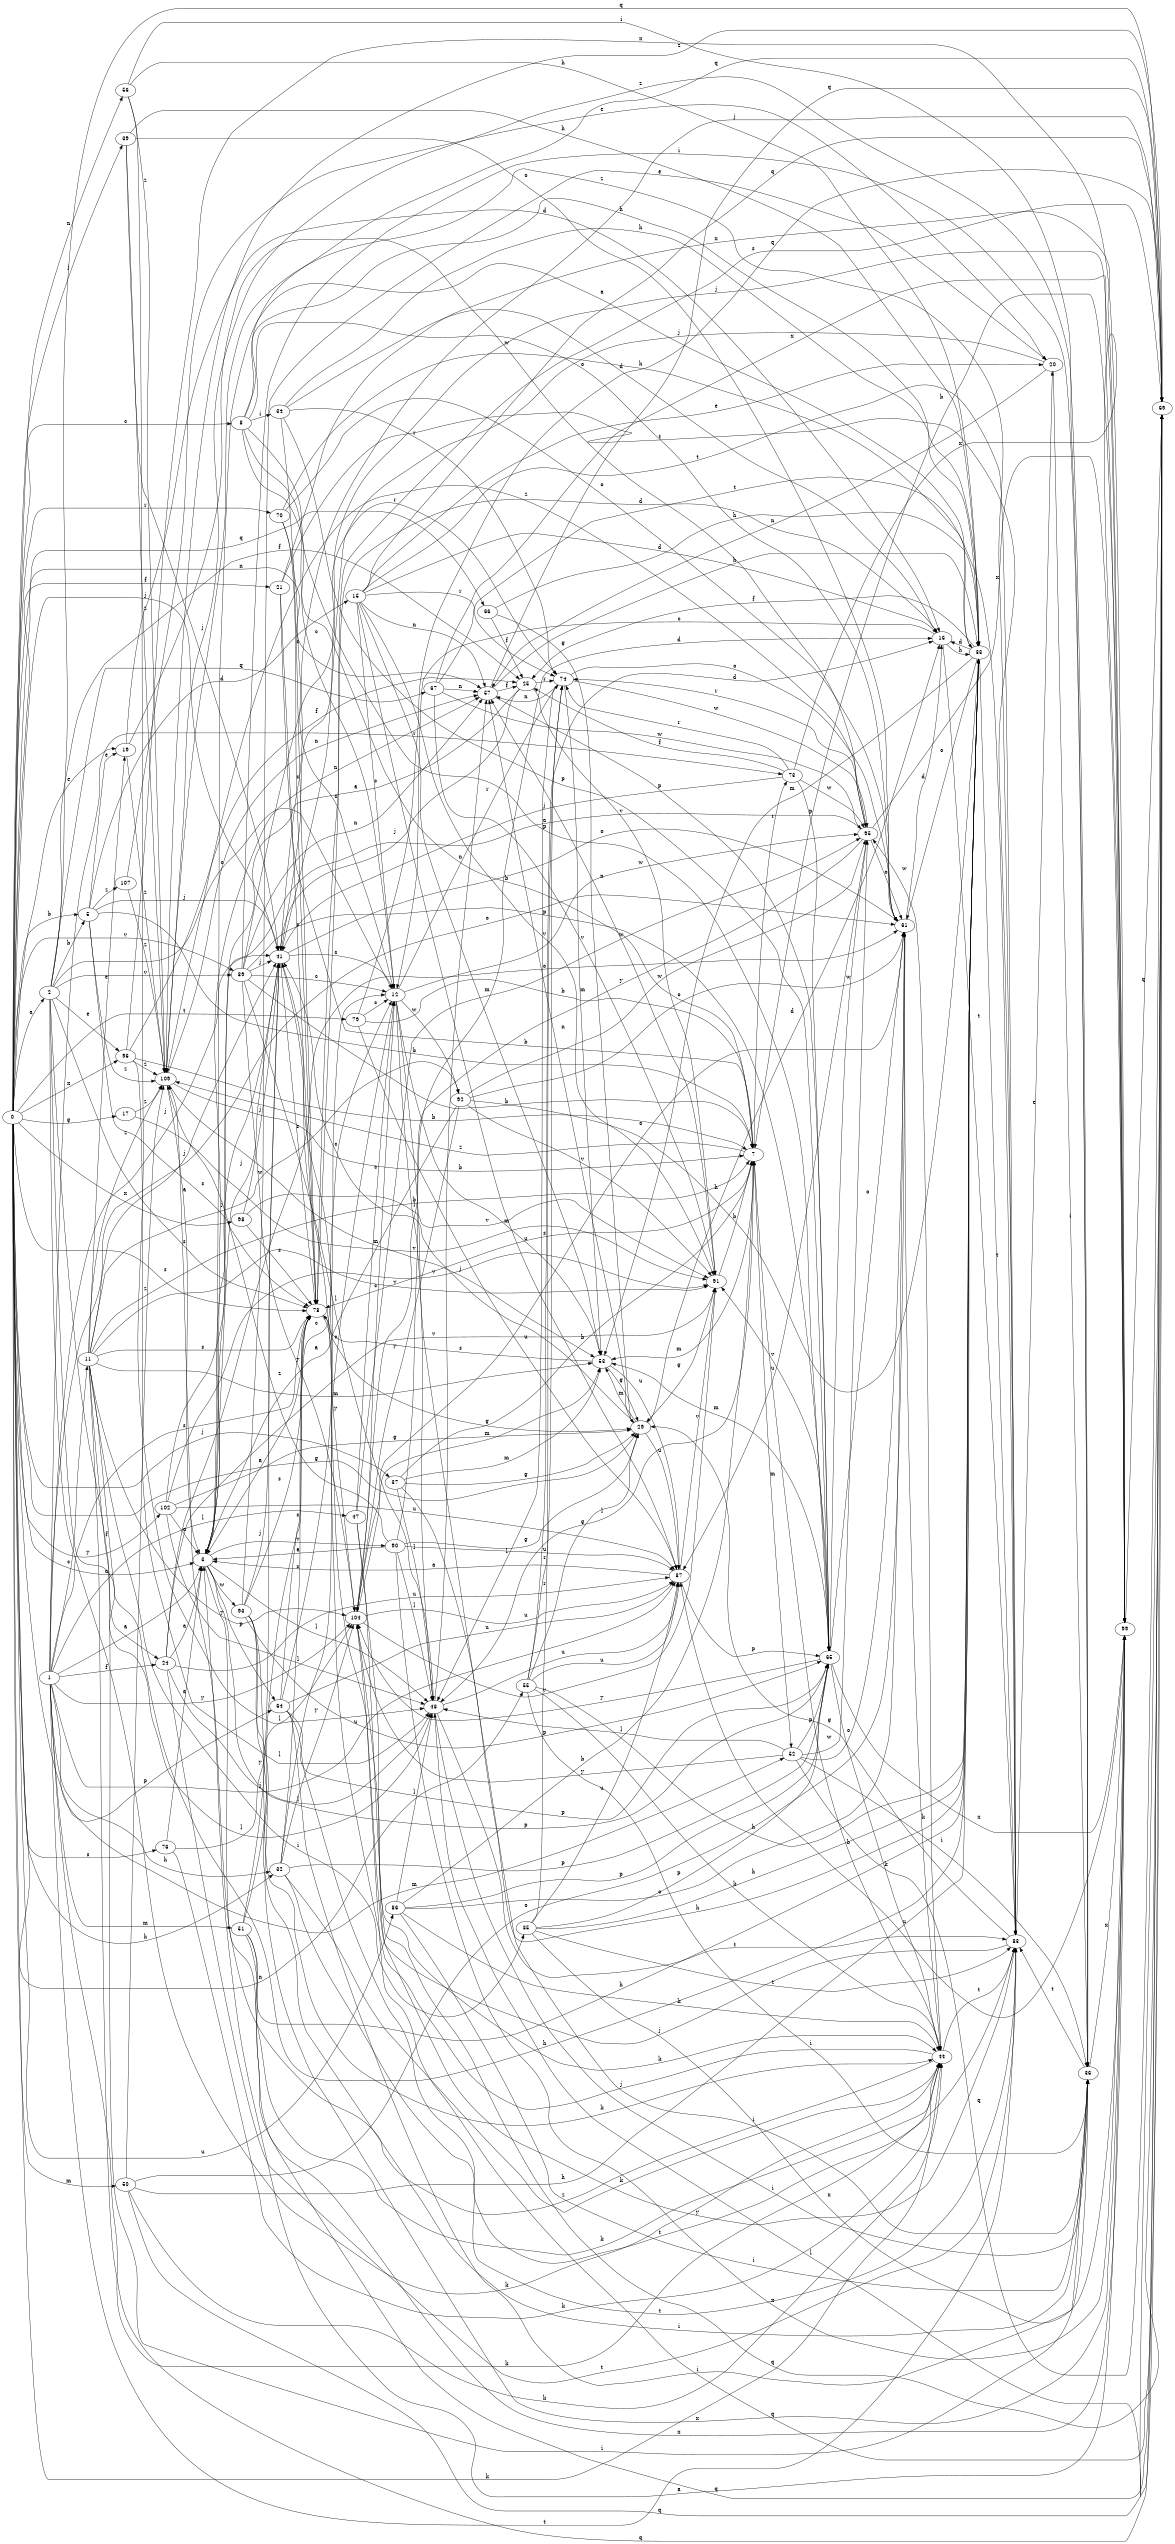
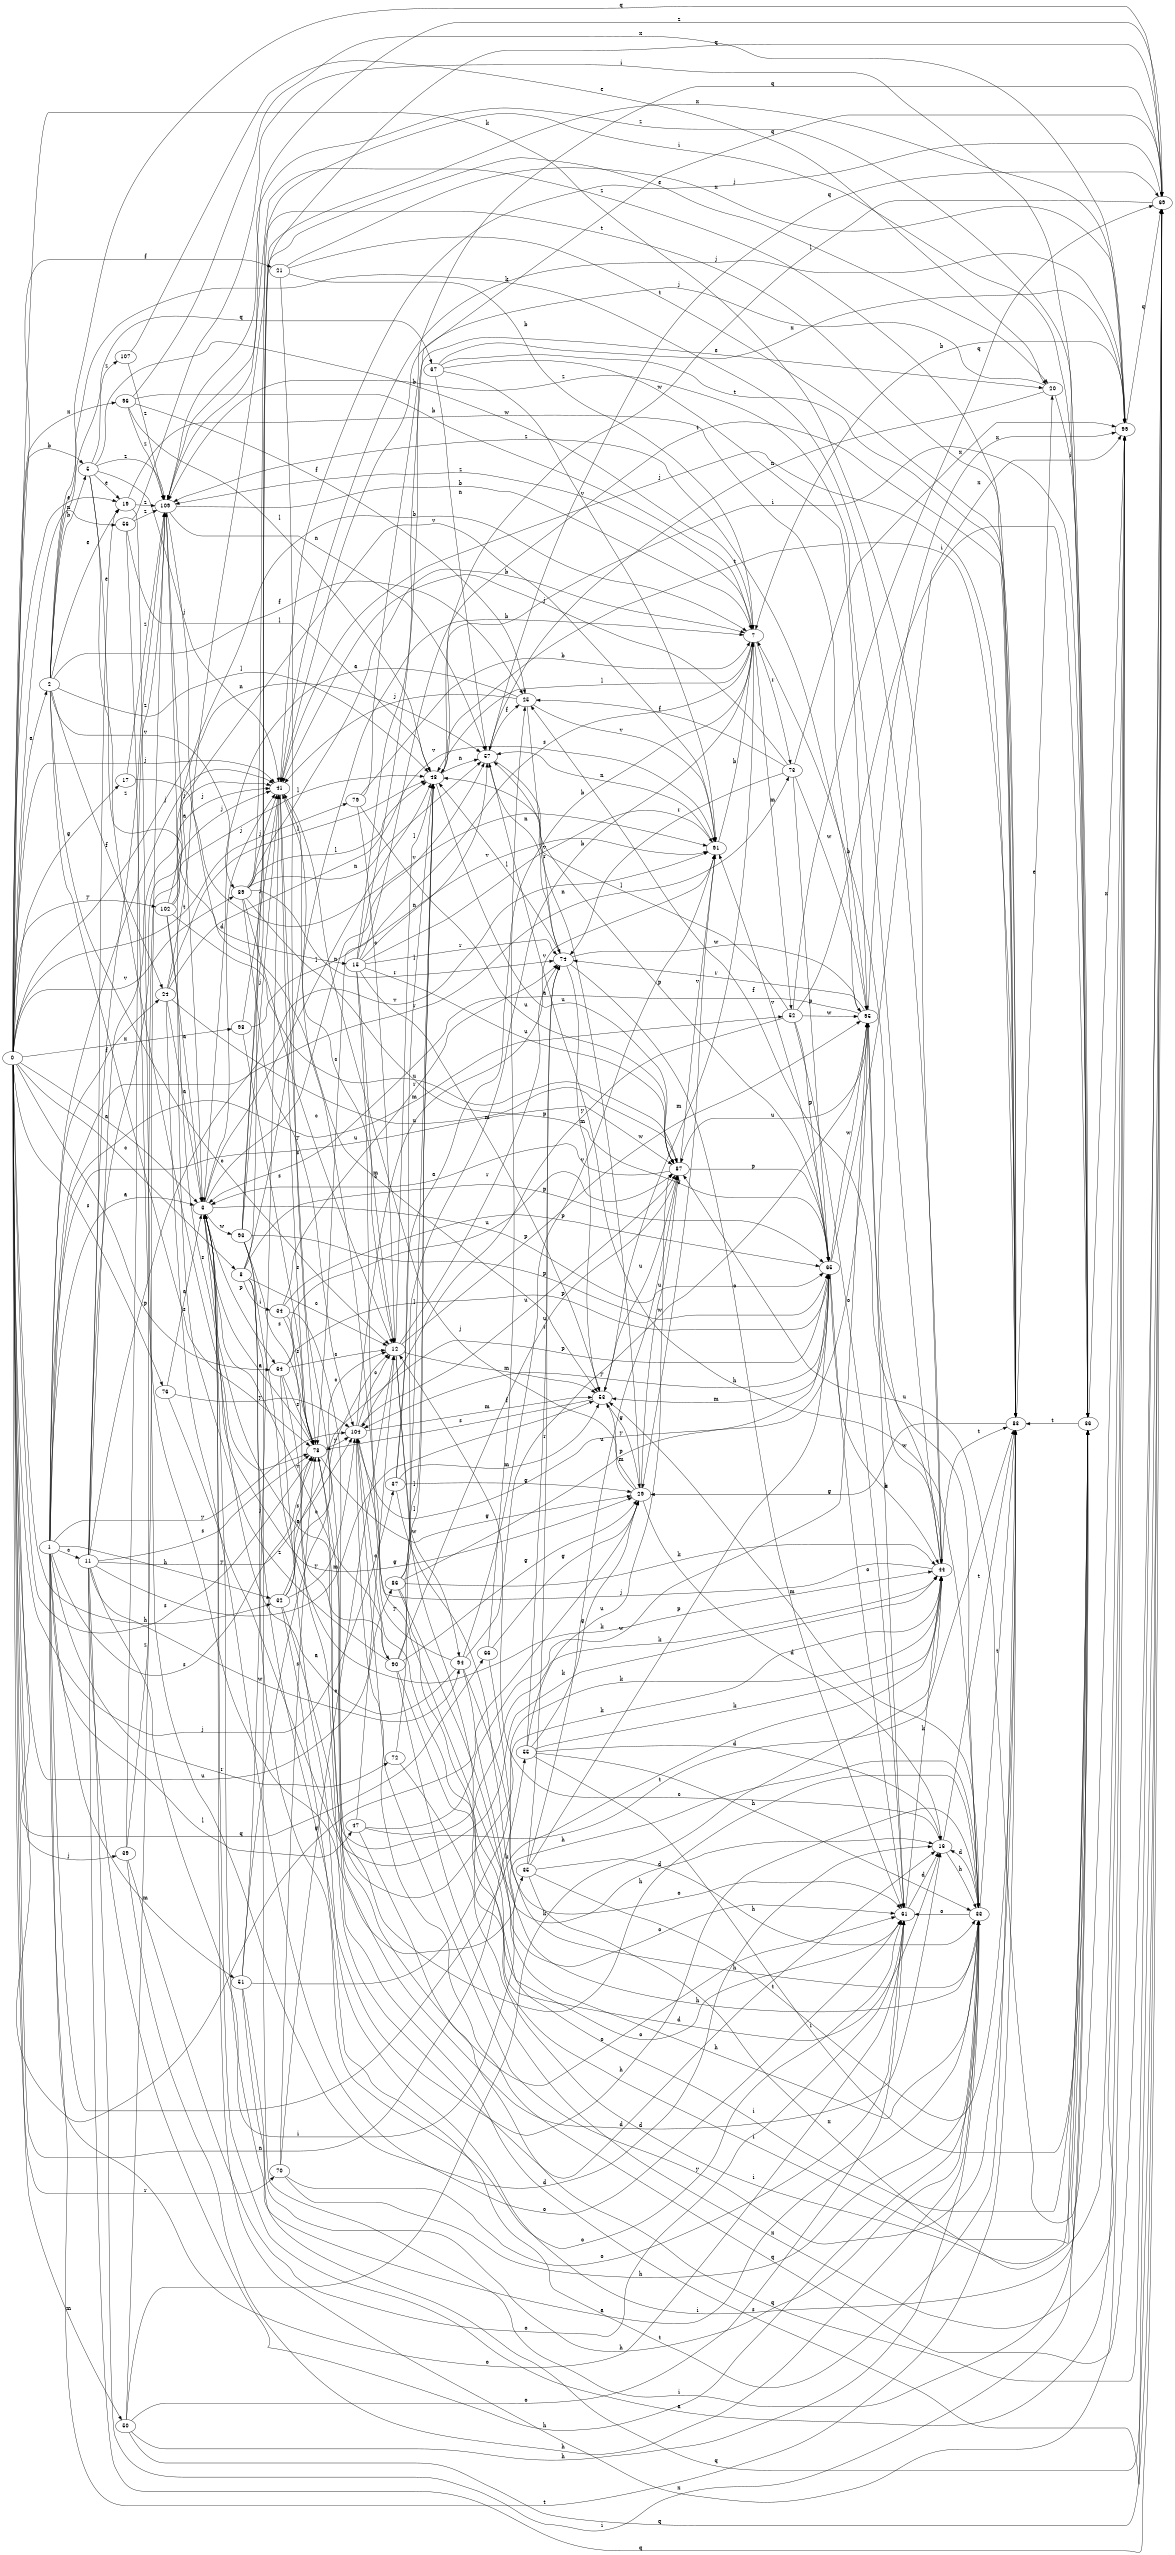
  strict digraph {
    fontname="DejaVu Serif"
    rankdir=LR
    node [fontname="DejaVu Serif"]
    edge [fontname="DejaVu Serif"]
    0
    2
    3
    5
    8
    19
    21
    n8 [label=17]
    29
    32
    37
    39
    41
    44
    50
    55
    56
    57
    64
    66
    70
    76
    78
    79
    86
    89
    96
    98
    102
    24
    12
    25
    48
    67
    69
    65
    90
    93
    99
    7
    15
    107
    109
    61
    33
    34
    95
    16
    83
    91
    87
    53
    104
    36
    74
    1
    11
    47
    51
    52
+   72
    73
    35
-   94 [label=92]
+   94
    20
    0 -> 2 [label=a]
    0 -> 3 [label=a]
    0 -> 5 [label=b]
    0 -> 8 [label=c]
    0 -> 19 [label=e]
    0 -> 21 [label=f]
    0 -> n8 [label=g]
    0 -> 29 [label=g]
    0 -> 32 [label=h]
    0 -> 37 [label=j]
    0 -> 39 [label=j]
    0 -> 41 [label=j]
    0 -> 44 [label=k]
    0 -> 50 [label=m]
    0 -> 55 [label=n]
    0 -> 56 [label=n]
    0 -> 57 [label=n]
    0 -> 64 [label=p]
    0 -> 66 [label=q]
    0 -> 70 [label=r]
    0 -> 76 [label=s]
    0 -> 78 [label=s]
    0 -> 79 [label=t]
    0 -> 86 [label=u]
    0 -> 89 [label=v]
    0 -> 96 [label=x]
    0 -> 98 [label=x]
    0 -> 102 [label=y]
    2 -> 5 [label=b]
-   2 -> 96 [label=e]
+   2 -> 19 [label=e]
    2 -> 44 [label=k]
    2 -> 78 [label=s]
    2 -> 89 [label=v]
    2 -> 24 [label=f]
    2 -> 12 [label=c]
    2 -> 25 [label=f]
    2 -> 48 [label=l]
    2 -> 67 [label=q]
    2 -> 69 [label=q]
    3 -> 41 [label=j]
    3 -> 57 [label=n]
    3 -> 64 [label=p]
    3 -> 48 [label=l]
    3 -> 65 [label=p]
    3 -> 90 [label=v]
    3 -> 93 [label=w]
    3 -> 99 [label=x]
    5 -> 19 [label=e]
    5 -> 41 [label=j]
    5 -> 78 [label=s]
    5 -> 7 [label=b]
    5 -> 15 [label=d]
    5 -> 107 [label=z]
    5 -> 109 [label=z]
    8 -> 12 [label=c]
    8 -> 69 [label=q]
    8 -> 65 [label=p]
    8 -> 7 [label=b]
    8 -> 61 [label=o]
    8 -> 33 [label=h]
    8 -> 34 [label=i]
    19 -> 109 [label=z]
    19 -> 95 [label=w]
    19 -> 16 [label=d]
    21 -> 78 [label=s]
    21 -> 99 [label=x]
    21 -> 7 [label=b]
    21 -> 83 [label=t]
    n8 -> 109 [label=z]
    n8 -> 91 [label=v]
    29 -> 41 [label=j]
    29 -> 57 [label=n]
    29 -> 16 [label=d]
    29 -> 87 [label=u]
    29 -> 53 [label=m]
    32 -> 44 [label=k]
    32 -> 78 [label=s]
    32 -> 12 [label=c]
    32 -> 65 [label=p]
    32 -> 83 [label=t]
    32 -> 104 [label=y]
    37 -> 29 [label=g]
    37 -> 48 [label=l]
    37 -> 7 [label=b]
    37 -> 33 [label=h]
    37 -> 53 [label=m]
    39 -> 41 [label=j]
    39 -> 109 [label=z]
    39 -> 61 [label=o]
    39 -> 33 [label=h]
    41 -> 78 [label=s]
    41 -> 12 [label=c]
    41 -> 99 [label=j]
    41 -> 61 [label=o]
    44 -> 41 [label=j]
    44 -> 7 [label=b]
    44 -> 109 [label=z]
    44 -> 95 [label=w]
    44 -> 83 [label=t]
    50 -> 44 [label=k]
    50 -> 69 [label=q]
    50 -> 109 [label=z]
    50 -> 61 [label=o]
    50 -> 33 [label=h]
    55 -> 29 [label=g]
    55 -> 44 [label=k]
    55 -> 33 [label=h]
    55 -> 16 [label=d]
    55 -> 87 [label=u]
    55 -> 36 [label=i]
    55 -> 74 [label=r]
    56 -> 48 [label=l]
    56 -> 109 [label=z]
    56 -> 33 [label=h]
    56 -> 36 [label=i]
    57 -> 25 [label=f]
    57 -> 69 [label=q]
    57 -> 65 [label=p]
    57 -> 33 [label=h]
    64 -> 78 [label=s]
    64 -> 12 [label=c]
    64 -> 65 [label=p]
    64 -> 83 [label=t]
    64 -> 87 [label=u]
    64 -> 36 [label=i]
    66 -> 29 [label=g]
    66 -> 25 [label=f]
    66 -> 33 [label=h]
    70 -> 78 [label=s]
    70 -> 12 [label=c]
    70 -> 61 [label=o]
    70 -> 33 [label=h]
    76 -> 3 [label=a]
    76 -> 44 [label=k]
    76 -> 104 [label=y]
    78 -> 3 [label=a]
    78 -> 29 [label=g]
    78 -> 16 [label=d]
    78 -> 104 [label=y]
    79 -> 12 [label=c]
    79 -> 69 [label=q]
    79 -> 7 [label=b]
    79 -> 87 [label=u]
    86 -> 44 [label=k]
    86 -> 48 [label=l]
    86 -> 65 [label=p]
    86 -> 7 [label=b]
    86 -> 61 [label=o]
    86 -> 36 [label=i]
    89 -> 41 [label=j]
    89 -> 57 [label=n]
    89 -> 12 [label=c]
    89 -> 48 [label=l]
    89 -> 65 [label=p]
    89 -> 7 [label=b]
    89 -> 104 [label=y]
    89 -> 36 [label=i]
    89 -> 74 [label=r]
    96 -> 25 [label=f]
    96 -> 48 [label=l]
    96 -> 99 [label=x]
    96 -> 7 [label=b]
    96 -> 109 [label=z]
    98 -> 41 [label=j]
    98 -> 78 [label=s]
    98 -> 91 [label=v]
    102 -> 3 [label=a]
    102 -> 29 [label=g]
    102 -> 41 [label=j]
    102 -> 48 [label=l]
    102 -> 91 [label=v]
    102 -> 87 [label=u]
    24 -> 3 [label=a]
    24 -> 48 [label=l]
    24 -> 61 [label=o]
    24 -> 83 [label=t]
    24 -> 91 [label=v]
    24 -> 87 [label=u]
    12 -> 48 [label=l]
    12 -> 95 [label=w]
    12 -> 53 [label=m]
    12 -> 36 [label=i]
    12 -> 74 [label=r]
    12 -> 94 [label=w]
    25 -> 3 [label=a]
    25 -> 41 [label=j]
    25 -> 91 [label=v]
    25 -> 74 [label=r]
    48 -> 57 [label=n]
    48 -> 83 [label=t]
    48 -> 87 [label=u]
    48 -> 36 [label=i]
    67 -> 57 [label=n]
    67 -> 99 [label=x]
    67 -> 95 [label=w]
    67 -> 83 [label=t]
    67 -> 91 [label=v]
    69 -> 41 [label=j]
    69 -> 78 [label=s]
    69 -> 48 [label=l]
    69 -> 109 [label=z]
    65 -> 44 [label=k]
    65 -> 99 [label=x]
    65 -> 61 [label=o]
    65 -> 95 [label=w]
    65 -> 91 [label=v]
    65 -> 53 [label=m]
    65 -> 104 [label=y]
    90 -> 3 [label=a]
    90 -> 29 [label=g]
    90 -> 48 [label=l]
    90 -> 99 [label=x]
    90 -> 109 [label=z]
    90 -> 16 [label=d]
    90 -> 87 [label=u]
    93 -> 41 [label=j]
    93 -> 44 [label=k]
    93 -> 78 [label=s]
    93 -> 65 [label=p]
    93 -> 99 [label=x]
    93 -> 36 [label=i]
    93 -> 20 [label=e]
    99 -> 3 [label=a]
    99 -> 69 [label=q]
    99 -> 7 [label=b]
    99 -> 87 [label=u]
    7 -> 78 [label=s]
    7 -> 48 [label=l]
    7 -> 109 [label=z]
    7 -> 53 [label=m]
    7 -> 52 [label=m]
    7 -> 73 [label=r]
    15 -> 57 [label=n]
    15 -> 12 [label=c]
    15 -> 69 [label=q]
    15 -> 16 [label=d]
    15 -> 83 [label=t]
    15 -> 91 [label=v]
    15 -> 87 [label=u]
    15 -> 53 [label=m]
    15 -> 74 [label=r]
    15 -> 20 [label=e]
    107 -> 109 [label=z]
    107 -> 20 [label=e]
    109 -> 3 [label=a]
    109 -> 57 [label=n]
    109 -> 7 [label=b]
    109 -> 53 [label=m]
    61 -> 44 [label=k]
    61 -> 16 [label=d]
    33 -> 3 [label=a]
    33 -> 25 [label=f]
    33 -> 61 [label=o]
    33 -> 16 [label=d]
    33 -> 83 [label=t]
    33 -> 53 [label=m]
    34 -> 78 [label=s]
    34 -> 65 [label=p]
    34 -> 33 [label=h]
    34 -> 16 [label=d]
    34 -> 74 [label=r]
    95 -> 3 [label=a]
    95 -> 99 [label=x]
    95 -> 109 [label=z]
    95 -> 61 [label=o]
    95 -> 87 [label=u]
    95 -> 104 [label=y]
    95 -> 74 [label=r]
    16 -> 12 [label=c]
    16 -> 33 [label=h]
    16 -> 83 [label=t]
    83 -> 29 [label=g]
    83 -> 41 [label=j]
    83 -> 109 [label=z]
    83 -> 104 [label=y]
    83 -> 20 [label=e]
    91 -> 29 [label=g]
    91 -> 57 [label=n]
    91 -> 7 [label=b]
    87 -> 3 [label=a]
    87 -> 65 [label=p]
    87 -> 91 [label=v]
    53 -> 29 [label=g]
    53 -> 78 [label=s]
    53 -> 87 [label=u]
    104 -> 12 [label=c]
    104 -> 69 [label=q]
    104 -> 61 [label=o]
    104 -> 91 [label=v]
    104 -> 87 [label=u]
    104 -> 53 [label=m]
    36 -> 99 [label=x]
    36 -> 109 [label=z]
    36 -> 83 [label=t]
    74 -> 57 [label=n]
    74 -> 48 [label=l]
    74 -> 61 [label=o]
    74 -> 95 [label=w]
    74 -> 53 [label=m]
    1 -> 3 [label=a]
    1 -> 32 [label=h]
    1 -> 41 [label=j]
    1 -> 44 [label=k]
    1 -> 78 [label=s]
    1 -> 24 [label=f]
    1 -> 61 [label=o]
    1 -> 83 [label=t]
    1 -> 87 [label=u]
    1 -> 104 [label=y]
    1 -> 11 [label=c]
    1 -> 47 [label=l]
    1 -> 51 [label=m]
    1 -> 52 [label=m]
+   1 -> 72 [label=r]
    1 -> 73 [label=r]
    11 -> 19 [label=e]
    11 -> 41 [label=j]
    11 -> 78 [label=s]
    11 -> 69 [label=q]
    11 -> 7 [label=b]
    11 -> 109 [label=z]
    11 -> 33 [label=h]
    11 -> 91 [label=v]
    11 -> 53 [label=m]
    11 -> 104 [label=y]
    11 -> 36 [label=i]
    11 -> 35 [label=i]
    11 -> 94 [label=w]
    47 -> 44 [label=k]
    47 -> 12 [label=c]
    47 -> 69 [label=q]
    47 -> 95 [label=w]
    51 -> 41 [label=j]
    51 -> 44 [label=k]
    51 -> 12 [label=c]
    51 -> 69 [label=q]
    51 -> 33 [label=h]
    52 -> 48 [label=l]
    52 -> 69 [label=q]
    52 -> 65 [label=p]
    52 -> 61 [label=o]
    52 -> 95 [label=w]
    52 -> 104 [label=y]
    52 -> 36 [label=i]
+   72 -> 48 [label=l]
+   72 -> 36 [label=i]
    73 -> 41 [label=j]
    73 -> 25 [label=f]
    73 -> 65 [label=p]
    73 -> 99 [label=x]
    73 -> 95 [label=w]
    73 -> 74 [label=r]
    35 -> 65 [label=p]
    35 -> 99 [label=x]
    35 -> 33 [label=h]
    35 -> 83 [label=t]
    35 -> 87 [label=u]
    35 -> 74 [label=r]
    94 -> 3 [label=a]
    94 -> 61 [label=o]
    94 -> 33 [label=h]
    94 -> 95 [label=w]
    94 -> 91 [label=v]
    94 -> 104 [label=y]
    20 -> 41 [label=j]
    20 -> 57 [label=n]
    20 -> 36 [label=i]
  }
